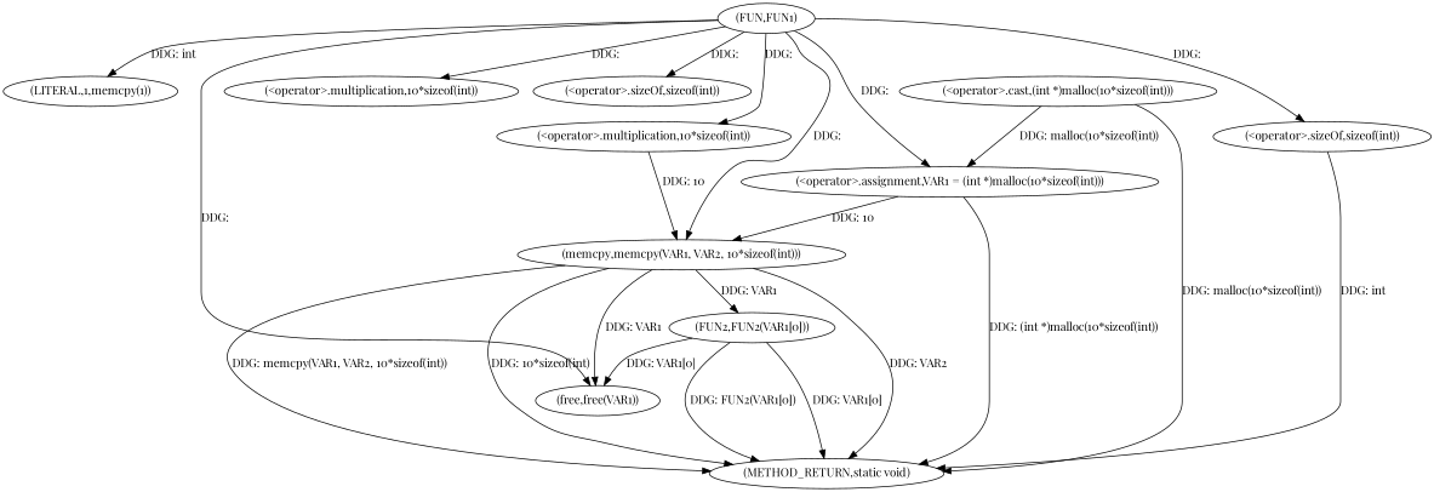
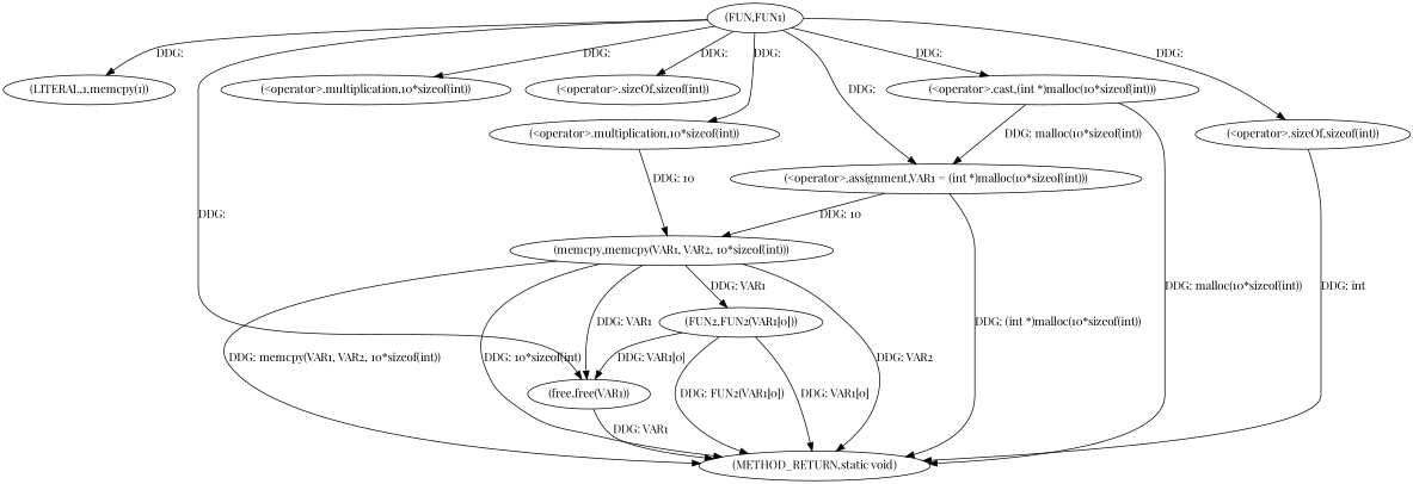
  digraph {
    fontname="Playfair Display"
    node [fontname="Playfair Display"]
    edge [fontname="Playfair Display"]
    n1 [label="(FUN,FUN1)"]
    n2 [label="(LITERAL,1,memcpy(1))"]
    n3 [label="(<operator>.assignment,VAR1 = (int *)malloc(10*sizeof(int)))"]
    n4 [label="(<operator>.multiplication,10*sizeof(int))"]
    n5 [label="(<operator>.sizeOf,sizeof(int))"]
    n6 [label="(memcpy,memcpy(VAR1, VAR2, 10*sizeof(int)))"]
    n7 [label="(<operator>.multiplication,10*sizeof(int))"]
    n8 [label="(<operator>.sizeOf,sizeof(int))"]
    n9 [label="(free,free(VAR1))"]
    n10 [label="(METHOD_RETURN,static void)"]
    n11 [label="(FUN2,FUN2(VAR1[0]))"]
    n12 [label="(<operator>.cast,(int *)malloc(10*sizeof(int)))"]
-   n1 -> n2 [label="DDG: int"]
+   n1 -> n2 [label="DDG: "]
    n1 -> n3 [label="DDG: "]
    n1 -> n4 [label="DDG: "]
    n1 -> n5 [label="DDG: "]
-   n1 -> n6 [label="DDG: "]
+   n1 -> n12 [label="DDG: "]
    n1 -> n7 [label="DDG: "]
    n1 -> n8 [label="DDG: "]
    n1 -> n9 [label="DDG: "]
    n3 -> n6 [label="DDG: 10"]
    n3 -> n10 [label="DDG: (int *)malloc(10*sizeof(int))"]
    n6 -> n9 [label="DDG: VAR1"]
    n6 -> n10 [label="DDG: VAR2"]
    n6 -> n10 [label="DDG: memcpy(VAR1, VAR2, 10*sizeof(int))"]
    n6 -> n10 [label="DDG: 10*sizeof(int)"]
    n6 -> n11 [label="DDG: VAR1"]
    n7 -> n6 [label="DDG: 10"]
    n8 -> n10 [label="DDG: int"]
+   n9 -> n10 [label="DDG: VAR1"]
    n11 -> n9 [label="DDG: VAR1[0]"]
    n11 -> n10 [label="DDG: VAR1[0]"]
    n11 -> n10 [label="DDG: FUN2(VAR1[0])"]
    n12 -> n3 [label="DDG: malloc(10*sizeof(int))"]
    n12 -> n10 [label="DDG: malloc(10*sizeof(int))"]
  }
